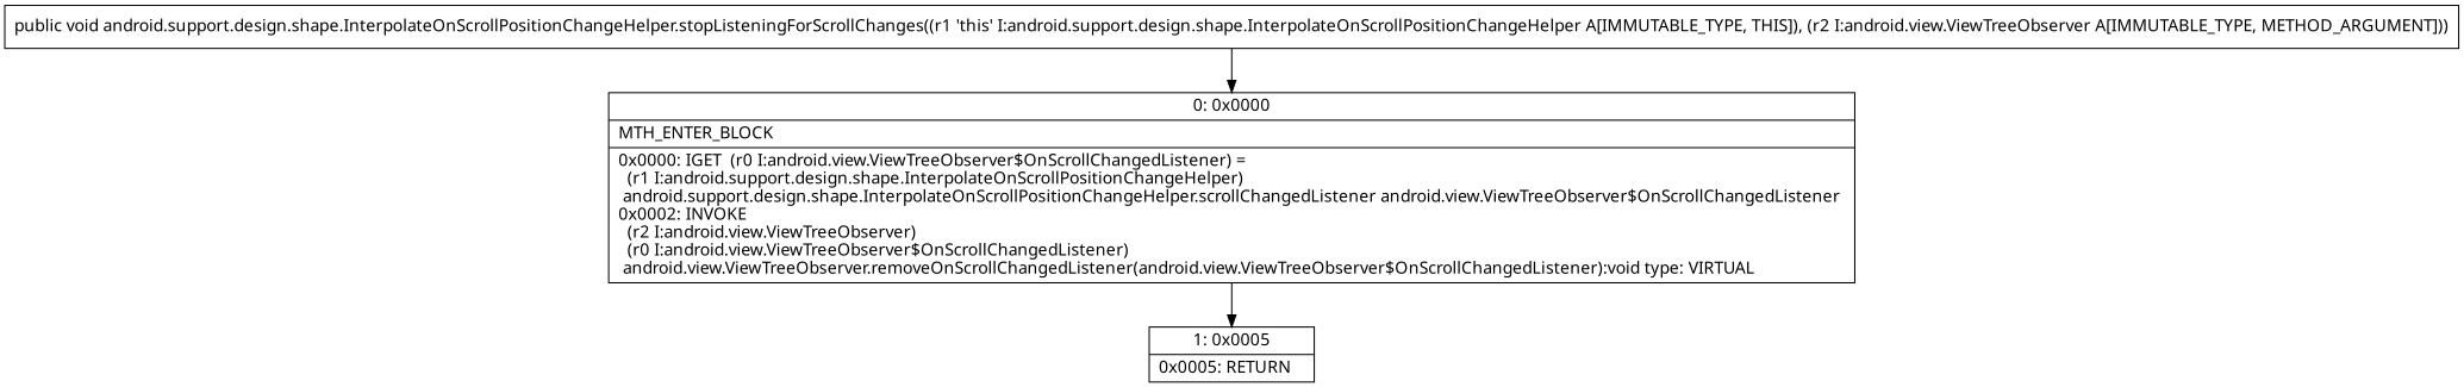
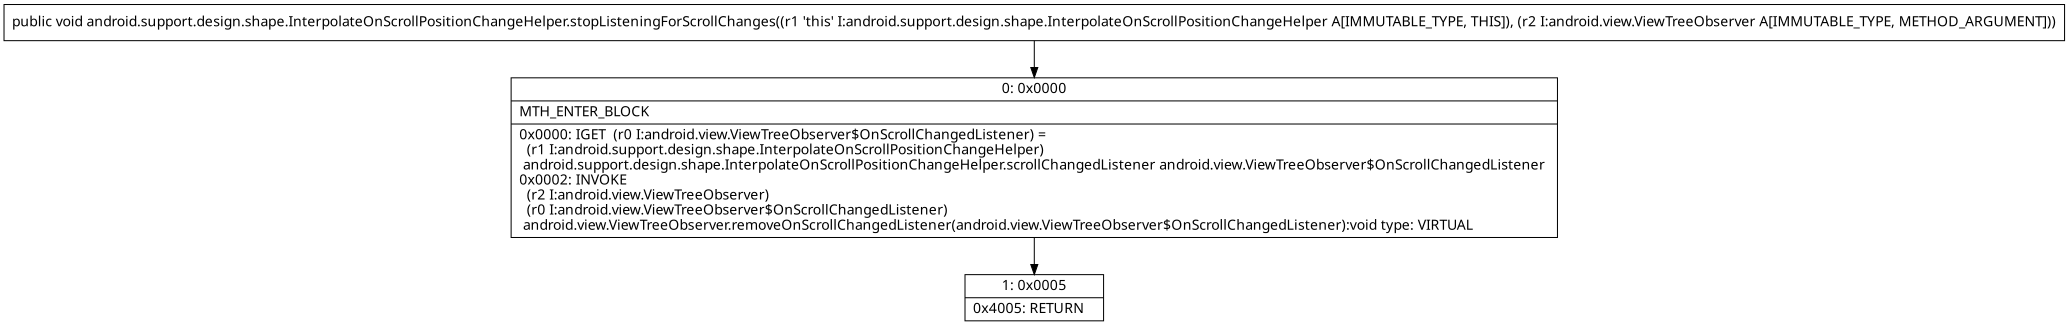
  digraph {
    fontname="Noto Sans"
    node [shape=record fontname="Noto Sans"]
    edge [fontname="Noto Sans"]
    n1 [label="{0\:\ 0x0000|MTH_ENTER_BLOCK\l|0x0000: IGET  (r0 I:android.view.ViewTreeObserver$OnScrollChangedListener) = \l  (r1 I:android.support.design.shape.InterpolateOnScrollPositionChangeHelper)\l android.support.design.shape.InterpolateOnScrollPositionChangeHelper.scrollChangedListener android.view.ViewTreeObserver$OnScrollChangedListener \l0x0002: INVOKE  \l  (r2 I:android.view.ViewTreeObserver)\l  (r0 I:android.view.ViewTreeObserver$OnScrollChangedListener)\l android.view.ViewTreeObserver.removeOnScrollChangedListener(android.view.ViewTreeObserver$OnScrollChangedListener):void type: VIRTUAL \l}"]
-   n2 [label="{1\:\ 0x0005|0x0005: RETURN   \l}"]
+   n2 [label="{1\:\ 0x0005|0x4005: RETURN   \l}"]
    n3 [label="{public void android.support.design.shape.InterpolateOnScrollPositionChangeHelper.stopListeningForScrollChanges((r1 'this' I:android.support.design.shape.InterpolateOnScrollPositionChangeHelper A[IMMUTABLE_TYPE, THIS]), (r2 I:android.view.ViewTreeObserver A[IMMUTABLE_TYPE, METHOD_ARGUMENT])) }"]
    n1 -> n2
    n3 -> n1
  }
